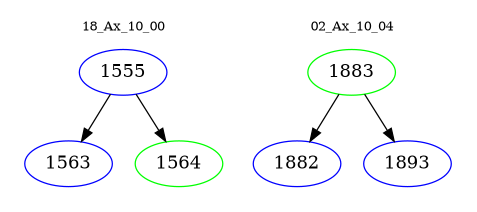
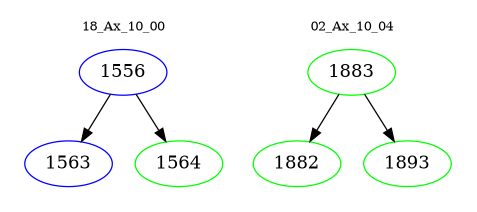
  digraph {
    node [color=blue]
    edge [color=black]
-   n1 [label=1555]
+   n1 [label=1556]
    n2 [label=1563]
    n3 [color=green label=1564]
    n4 [color=green label=1883]
-   n5 [label=1882]
-   n6 [label=1893]
+   n5 [color=green label=1882]
+   n6 [color=green label=1893]
    subgraph cluster_1 {
      color=white
      fontsize=10
      label="18_Ax_10_00"
      n1
      n2
      n3
    }
    subgraph cluster_2 {
      color=white
      fontsize=10
      label="02_Ax_10_04"
      n4
      n5
      n6
    }
    n1 -> n2
    n1 -> n3
    n4 -> n5
    n4 -> n6
  }
